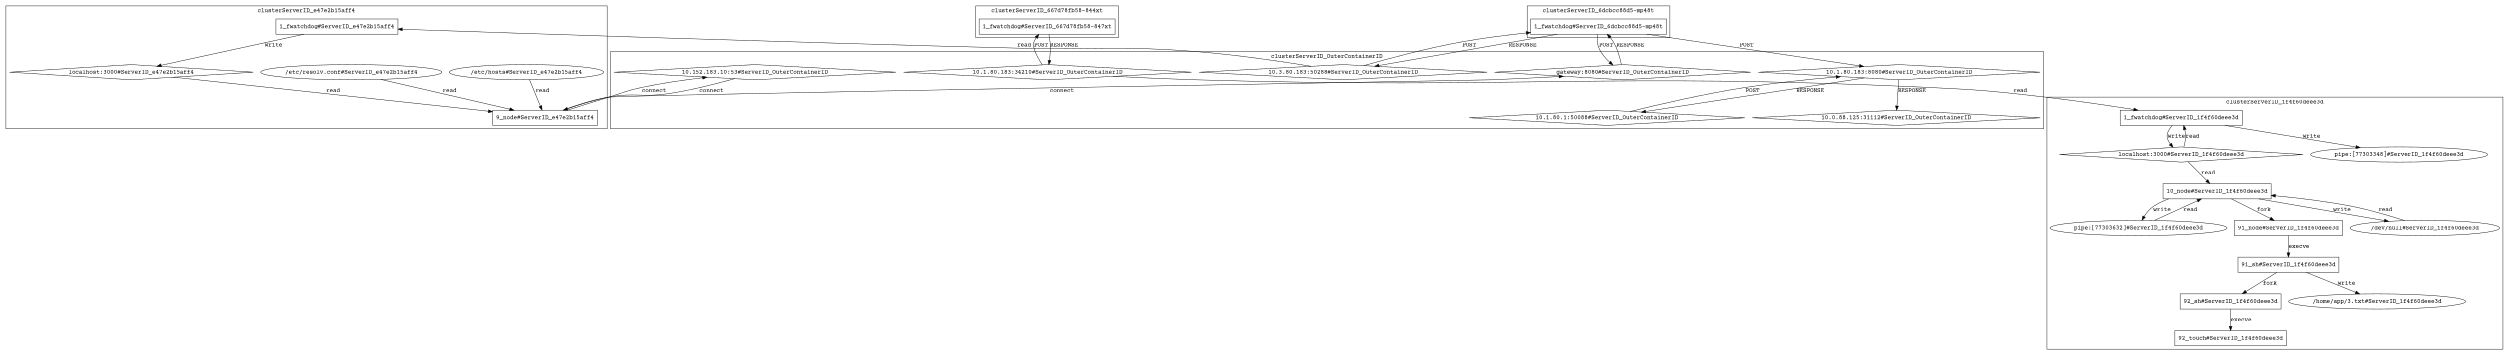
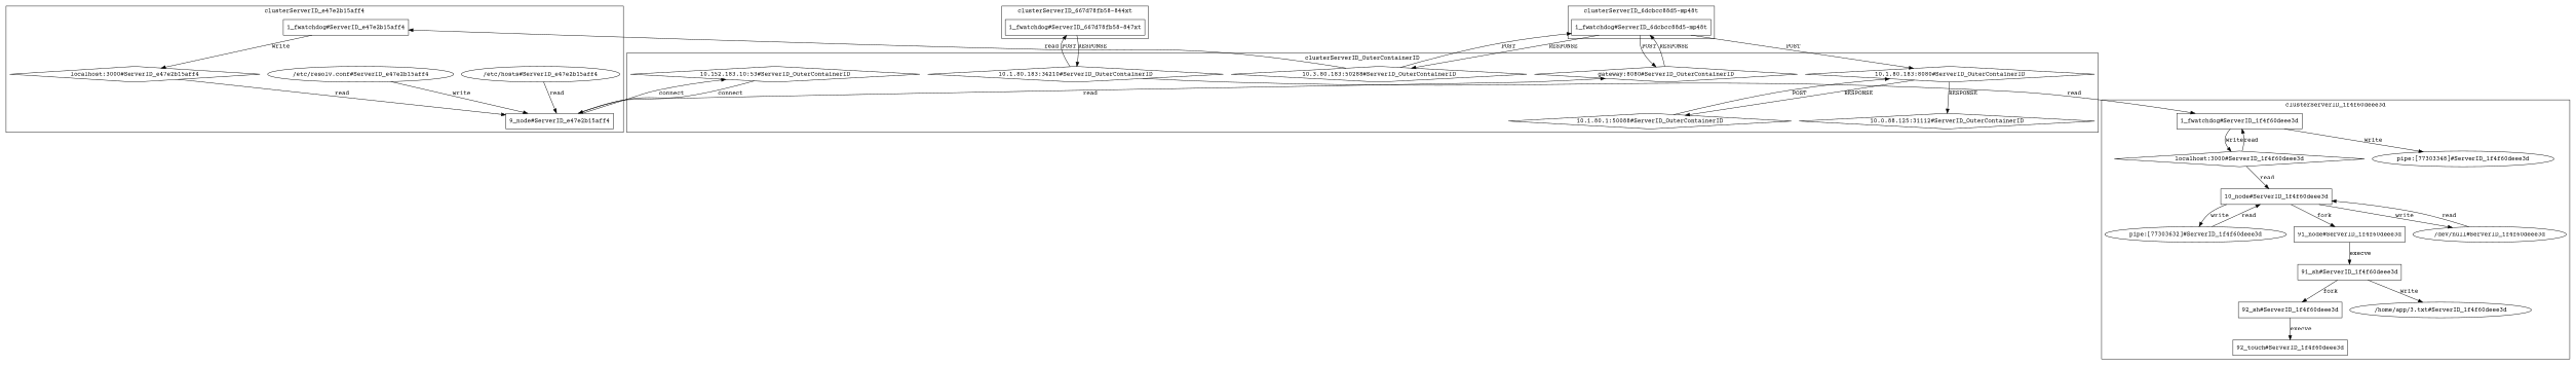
  digraph {
    fontname="Courier Prime"
    node [fontname="Courier Prime" shape=box]
    edge [fontname="Courier Prime"]
    "1_fwatchdog#ServerID_1f4f60deee3d"
    "localhost:3000#ServerID_1f4f60deee3d" [shape=diamond]
    "10_node#ServerID_1f4f60deee3d"
    "pipe:[77303632]#ServerID_1f4f60deee3d" [shape=ellipse]
    "/dev/null#ServerID_1f4f60deee3d" [shape=ellipse]
    "91_node#ServerID_1f4f60deee3d"
    "91_sh#ServerID_1f4f60deee3d"
    "92_sh#ServerID_1f4f60deee3d"
    "92_touch#ServerID_1f4f60deee3d"
    "/home/app/3.txt#ServerID_1f4f60deee3d" [shape=ellipse]
    "pipe:[77303348]#ServerID_1f4f60deee3d" [shape=ellipse]
    "1_fwatchdog#ServerID_667d78fb58-847xt"
    "1_fwatchdog#ServerID_6dcbcc88d5-mp48t"
    "gateway:8080#ServerID_OuterContainerID" [shape=diamond]
    "10.1.80.183:8080#ServerID_OuterContainerID" [shape=diamond]
    n16 [label="10.3.80.183:50288#ServerID_OuterContainerID" shape=diamond]
    "10.1.80.183:34210#ServerID_OuterContainerID" [shape=diamond]
    "10.152.183.10:53#ServerID_OuterContainerID" [shape=diamond]
    "10.1.80.1:50088#ServerID_OuterContainerID" [shape=diamond]
    "10.0.88.125:31112#ServerID_OuterContainerID" [shape=diamond]
    "1_fwatchdog#ServerID_e47e2b15aff4"
    "localhost:3000#ServerID_e47e2b15aff4" [shape=diamond]
    "9_node#ServerID_e47e2b15aff4"
    "/etc/hosts#ServerID_e47e2b15aff4" [shape=ellipse]
    "/etc/resolv.conf#ServerID_e47e2b15aff4" [shape=ellipse]
    subgraph cluster_1 {
      label=clusterServerID_1f4f60deee3d
      "1_fwatchdog#ServerID_1f4f60deee3d"
      "localhost:3000#ServerID_1f4f60deee3d"
      "10_node#ServerID_1f4f60deee3d"
      "pipe:[77303632]#ServerID_1f4f60deee3d"
      "/dev/null#ServerID_1f4f60deee3d"
      "91_node#ServerID_1f4f60deee3d"
      "91_sh#ServerID_1f4f60deee3d"
      "92_sh#ServerID_1f4f60deee3d"
      "92_touch#ServerID_1f4f60deee3d"
      "/home/app/3.txt#ServerID_1f4f60deee3d"
      "pipe:[77303348]#ServerID_1f4f60deee3d"
    }
    subgraph cluster_2 {
      label="clusterServerID_667d78fb58-844xt"
      "1_fwatchdog#ServerID_667d78fb58-847xt"
    }
    subgraph cluster_3 {
      label="clusterServerID_6dcbcc88d5-mp48t"
      "1_fwatchdog#ServerID_6dcbcc88d5-mp48t"
    }
    subgraph cluster_4 {
      label=clusterServerID_OuterContainerID
      "gateway:8080#ServerID_OuterContainerID"
      "10.1.80.183:8080#ServerID_OuterContainerID"
      n16
      "10.1.80.183:34210#ServerID_OuterContainerID"
      "10.152.183.10:53#ServerID_OuterContainerID"
      "10.1.80.1:50088#ServerID_OuterContainerID"
      "10.0.88.125:31112#ServerID_OuterContainerID"
    }
    subgraph cluster_5 {
      label=clusterServerID_e47e2b15aff4
      "1_fwatchdog#ServerID_e47e2b15aff4"
      "localhost:3000#ServerID_e47e2b15aff4"
      "9_node#ServerID_e47e2b15aff4"
      "/etc/hosts#ServerID_e47e2b15aff4"
      "/etc/resolv.conf#ServerID_e47e2b15aff4"
    }
    "1_fwatchdog#ServerID_1f4f60deee3d" -> "localhost:3000#ServerID_1f4f60deee3d" [label=write]
    "1_fwatchdog#ServerID_1f4f60deee3d" -> "pipe:[77303348]#ServerID_1f4f60deee3d" [label=write]
    "localhost:3000#ServerID_1f4f60deee3d" -> "1_fwatchdog#ServerID_1f4f60deee3d" [label=read]
    "localhost:3000#ServerID_1f4f60deee3d" -> "10_node#ServerID_1f4f60deee3d" [label=read]
    "10_node#ServerID_1f4f60deee3d" -> "pipe:[77303632]#ServerID_1f4f60deee3d" [label=write]
    "10_node#ServerID_1f4f60deee3d" -> "/dev/null#ServerID_1f4f60deee3d" [label=write]
    "10_node#ServerID_1f4f60deee3d" -> "91_node#ServerID_1f4f60deee3d" [label=fork]
    "pipe:[77303632]#ServerID_1f4f60deee3d" -> "10_node#ServerID_1f4f60deee3d" [label=read]
    "/dev/null#ServerID_1f4f60deee3d" -> "10_node#ServerID_1f4f60deee3d" [label=read]
    "91_node#ServerID_1f4f60deee3d" -> "91_sh#ServerID_1f4f60deee3d" [label=execve]
    "91_sh#ServerID_1f4f60deee3d" -> "92_sh#ServerID_1f4f60deee3d" [label=fork]
    "91_sh#ServerID_1f4f60deee3d" -> "/home/app/3.txt#ServerID_1f4f60deee3d" [label=write]
    "92_sh#ServerID_1f4f60deee3d" -> "92_touch#ServerID_1f4f60deee3d" [label=execve]
    "1_fwatchdog#ServerID_667d78fb58-847xt" -> "10.1.80.183:34210#ServerID_OuterContainerID" [label=RESPONSE]
    "1_fwatchdog#ServerID_6dcbcc88d5-mp48t" -> "gateway:8080#ServerID_OuterContainerID" [label=POST]
    "1_fwatchdog#ServerID_6dcbcc88d5-mp48t" -> "10.1.80.183:8080#ServerID_OuterContainerID" [label=POST]
    "1_fwatchdog#ServerID_6dcbcc88d5-mp48t" -> n16 [label=RESPONSE]
    "gateway:8080#ServerID_OuterContainerID" -> "1_fwatchdog#ServerID_6dcbcc88d5-mp48t" [label=RESPONSE]
    "10.1.80.183:8080#ServerID_OuterContainerID" -> "10.1.80.1:50088#ServerID_OuterContainerID" [label=RESPONSE]
    "10.1.80.183:8080#ServerID_OuterContainerID" -> "10.0.88.125:31112#ServerID_OuterContainerID" [label=RESPONSE]
    n16 -> "1_fwatchdog#ServerID_6dcbcc88d5-mp48t" [label=POST]
    n16 -> "1_fwatchdog#ServerID_e47e2b15aff4" [label=read]
    "10.1.80.183:34210#ServerID_OuterContainerID" -> "1_fwatchdog#ServerID_1f4f60deee3d" [label=read]
    "10.1.80.183:34210#ServerID_OuterContainerID" -> "1_fwatchdog#ServerID_667d78fb58-847xt" [label=POST]
    "10.152.183.10:53#ServerID_OuterContainerID" -> "9_node#ServerID_e47e2b15aff4" [label=connect]
    "10.1.80.1:50088#ServerID_OuterContainerID" -> "10.1.80.183:8080#ServerID_OuterContainerID" [label=POST]
    "1_fwatchdog#ServerID_e47e2b15aff4" -> "localhost:3000#ServerID_e47e2b15aff4" [label=write]
    "localhost:3000#ServerID_e47e2b15aff4" -> "9_node#ServerID_e47e2b15aff4" [label=read]
-   "9_node#ServerID_e47e2b15aff4" -> "gateway:8080#ServerID_OuterContainerID" [label=connect]
+   "9_node#ServerID_e47e2b15aff4" -> "gateway:8080#ServerID_OuterContainerID" [label=read]
    "9_node#ServerID_e47e2b15aff4" -> "10.152.183.10:53#ServerID_OuterContainerID" [label=connect]
    "/etc/hosts#ServerID_e47e2b15aff4" -> "9_node#ServerID_e47e2b15aff4" [label=read]
-   "/etc/resolv.conf#ServerID_e47e2b15aff4" -> "9_node#ServerID_e47e2b15aff4" [label=read]
+   "/etc/resolv.conf#ServerID_e47e2b15aff4" -> "9_node#ServerID_e47e2b15aff4" [label=write]
  }
